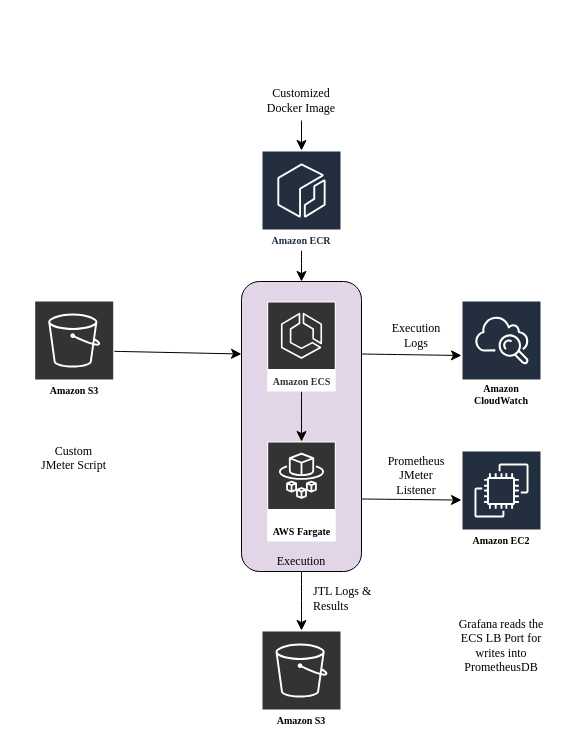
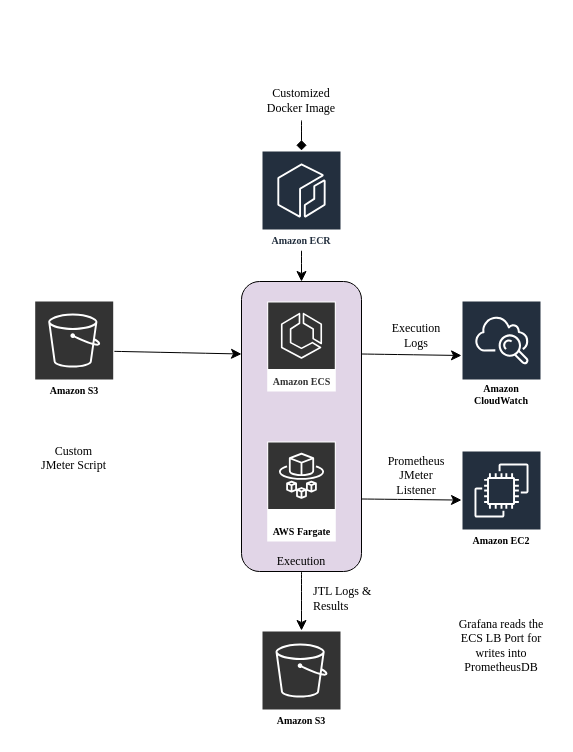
  <mxCell id="0" />
  <mxCell id="1" parent="0" />
  <mxCell id="2" style="edgeStyle=none;curved=1;rounded=0;orthogonalLoop=1;jettySize=auto;html=1;exitX=0.5;exitY=1;exitDx=0;exitDy=0;fontSize=12;startSize=8;endSize=8;fontFamily=Comic Sans MS;" edge="1" parent="1" source="9" target="4"><mxGeometry relative="1" as="geometry" /></mxCell>
  <mxCell id="3" style="edgeStyle=none;curved=1;rounded=0;orthogonalLoop=1;jettySize=auto;html=1;exitX=0.5;exitY=1;exitDx=0;exitDy=0;entryX=0.5;entryY=0;entryDx=0;entryDy=0;fontSize=12;startSize=8;endSize=8;fontFamily=Comic Sans MS;" edge="1" parent="1" target="9"><mxGeometry relative="1" as="geometry"><mxPoint x="301" y="250" as="sourcePoint" /></mxGeometry></mxCell>
  <mxCell id="4" value="Amazon S3" style="sketch=0;outlineConnect=0;strokeColor=#FFFFFF;fillColor=#333333;dashed=0;verticalLabelPosition=middle;verticalAlign=bottom;align=center;html=1;whiteSpace=wrap;spacing=3;shape=mxgraph.aws4.productIcon;prIcon=mxgraph.aws4.s3;fontStyle=1;fontSize=10;fontFamily=Comic Sans MS;" vertex="1" parent="1"><mxGeometry x="261" y="630" width="80" height="100" as="geometry" /></mxCell>
  <mxCell id="5" value="" style="group;fontFamily=Comic Sans MS;" vertex="1" connectable="0" parent="1"><mxGeometry x="251" y="20" width="100" height="100" as="geometry" /></mxCell>
  <mxCell id="6" value="Customized&lt;br style=&quot;font-size: 12px;&quot;&gt;Docker Image" style="text;html=1;strokeColor=none;fillColor=none;align=center;verticalAlign=middle;whiteSpace=wrap;rounded=0;fontSize=12;fontFamily=Comic Sans MS;" vertex="1" parent="5"><mxGeometry y="60" width="100" height="40" as="geometry" /></mxCell>
  <mxCell id="7" value="" style="shape=image;html=1;verticalAlign=top;verticalLabelPosition=bottom;labelBackgroundColor=#ffffff;imageAspect=0;aspect=fixed;image=https://cdn0.iconfinder.com/data/icons/social-media-2104/24/social_media_social_media_logo_docker-128.png;fontSize=16;fontFamily=Comic Sans MS;" vertex="1" parent="5"><mxGeometry x="18" width="64" height="64" as="geometry" /></mxCell>
  <mxCell id="8" value="" style="group;fontSize=10;fontFamily=Comic Sans MS;fontStyle=0" vertex="1" connectable="0" parent="1"><mxGeometry x="241" y="281" width="120" height="290" as="geometry" /></mxCell>
  <mxCell id="9" value="&lt;font style=&quot;font-size: 12px;&quot;&gt;&lt;span&gt;Execution&lt;/span&gt;&lt;/font&gt;" style="rounded=1;whiteSpace=wrap;html=1;fontSize=16;labelBackgroundColor=none;verticalAlign=bottom;fontFamily=Comic Sans MS;fontStyle=0;fillColor=#e1d5e7;" vertex="1" parent="8"><mxGeometry width="120" height="290" as="geometry" /></mxCell>
  <mxCell id="10" value="AWS Fargate" style="sketch=0;outlineConnect=0;strokeColor=#FFFFFF;fillColor=#333333;dashed=0;verticalLabelPosition=middle;verticalAlign=bottom;align=center;html=1;whiteSpace=wrap;spacing=3;shape=mxgraph.aws4.productIcon;prIcon=mxgraph.aws4.fargate;fontStyle=1;fontSize=10;fontFamily=Comic Sans MS;" vertex="1" parent="8"><mxGeometry x="25.714" y="160" width="68.571" height="100" as="geometry" /></mxCell>
- <mxCell id="11" style="edgeStyle=none;curved=1;rounded=0;orthogonalLoop=1;jettySize=auto;html=1;fontSize=12;startSize=8;endSize=8;fontFamily=Comic Sans MS;" edge="1" parent="8" source="12" target="10"><mxGeometry relative="1" as="geometry" /></mxCell>
  <mxCell id="12" value="Amazon ECS" style="sketch=0;outlineConnect=0;dashed=0;verticalLabelPosition=middle;verticalAlign=bottom;align=center;html=1;whiteSpace=wrap;spacing=3;shape=mxgraph.aws4.productIcon;prIcon=mxgraph.aws4.ecs;fillColor=#333333;fontColor=#333333;strokeColor=#FFFFFF;fontStyle=1;fontSize=10;fontFamily=Comic Sans MS;" vertex="1" parent="8"><mxGeometry x="25.71" y="20" width="68.57" height="90" as="geometry" /></mxCell>
  <mxCell id="13" value="JTL Logs &amp;amp; Results" style="text;strokeColor=none;fillColor=none;html=1;align=left;verticalAlign=middle;whiteSpace=wrap;rounded=0;fontFamily=Comic Sans MS;" vertex="1" parent="1"><mxGeometry x="311" y="583" width="90" height="30" as="geometry" /></mxCell>
  <mxCell id="14" style="edgeStyle=none;curved=1;rounded=0;orthogonalLoop=1;jettySize=auto;html=1;exitX=0.25;exitY=0;exitDx=0;exitDy=0;fontSize=12;startSize=8;endSize=8;fontFamily=Comic Sans MS;" edge="1" parent="1" source="13" target="13"><mxGeometry relative="1" as="geometry" /></mxCell>
  <mxCell id="15" value="Amazon CloudWatch" style="sketch=0;outlineConnect=0;gradientColor=none;strokeColor=#ffffff;fillColor=#232F3E;dashed=0;verticalLabelPosition=middle;verticalAlign=bottom;align=center;html=1;whiteSpace=wrap;spacing=3;shape=mxgraph.aws4.productIcon;prIcon=mxgraph.aws4.cloudwatch;fontSize=10;fontStyle=1;fontFamily=Comic Sans MS;" vertex="1" parent="1"><mxGeometry x="461" y="300" width="80" height="110" as="geometry" /></mxCell>
  <mxCell id="16" style="edgeStyle=none;curved=1;rounded=0;orthogonalLoop=1;jettySize=auto;html=1;exitX=1;exitY=0.25;exitDx=0;exitDy=0;fontSize=12;startSize=8;endSize=8;fontFamily=Comic Sans MS;" edge="1" parent="1" source="9"><mxGeometry relative="1" as="geometry"><mxPoint x="461" y="355" as="targetPoint" /></mxGeometry></mxCell>
  <mxCell id="17" style="edgeStyle=none;curved=1;rounded=0;orthogonalLoop=1;jettySize=auto;html=1;entryX=0;entryY=0.25;entryDx=0;entryDy=0;fontSize=12;startSize=8;endSize=8;fontFamily=Comic Sans MS;" edge="1" parent="1" source="18" target="9"><mxGeometry relative="1" as="geometry" /></mxCell>
  <mxCell id="18" value="Amazon S3" style="sketch=0;outlineConnect=0;strokeColor=#FFFFFF;fillColor=#333333;dashed=0;verticalLabelPosition=middle;verticalAlign=bottom;align=center;html=1;whiteSpace=wrap;spacing=3;shape=mxgraph.aws4.productIcon;prIcon=mxgraph.aws4.s3;fontStyle=1;fontSize=10;fontFamily=Comic Sans MS;" vertex="1" parent="1"><mxGeometry x="33.71" y="300" width="80" height="100" as="geometry" /></mxCell>
  <mxCell id="19" value="Amazon ECR" style="sketch=0;outlineConnect=0;fontColor=#232F3E;gradientColor=none;strokeColor=#ffffff;fillColor=#232F3E;dashed=0;verticalLabelPosition=middle;verticalAlign=bottom;align=center;html=1;whiteSpace=wrap;fontSize=10;fontStyle=1;spacing=3;shape=mxgraph.aws4.productIcon;prIcon=mxgraph.aws4.ecr;fontFamily=Comic Sans MS;" vertex="1" parent="1"><mxGeometry x="261" y="150" width="80" height="100" as="geometry" /></mxCell>
  <mxCell id="20" value="&lt;div style=&quot;&quot;&gt;&lt;span style=&quot;background-color: initial;&quot;&gt;Execution&lt;/span&gt;&lt;/div&gt;&lt;div style=&quot;&quot;&gt;&lt;span style=&quot;background-color: initial;&quot;&gt;Logs&lt;/span&gt;&lt;/div&gt;" style="text;strokeColor=none;fillColor=none;html=1;align=center;verticalAlign=middle;whiteSpace=wrap;rounded=0;fontFamily=Comic Sans MS;" vertex="1" parent="1"><mxGeometry x="381" y="320" width="70" height="30" as="geometry" /></mxCell>
  <mxCell id="21" value="Amazon EC2" style="sketch=0;outlineConnect=0;gradientColor=none;strokeColor=#ffffff;fillColor=#232F3E;dashed=0;verticalLabelPosition=middle;verticalAlign=bottom;align=center;html=1;whiteSpace=wrap;spacing=3;shape=mxgraph.aws4.productIcon;prIcon=mxgraph.aws4.ec2;fontSize=10;fontStyle=1;fontFamily=Comic Sans MS;" vertex="1" parent="1"><mxGeometry x="461" y="450" width="80" height="100" as="geometry" /></mxCell>
- <mxCell id="22" style="edgeStyle=none;curved=1;rounded=0;orthogonalLoop=1;jettySize=auto;html=1;exitX=0.5;exitY=1;exitDx=0;exitDy=0;fontSize=12;startSize=8;endSize=8;fontFamily=Comic Sans MS;" edge="1" parent="1" source="6" target="19"><mxGeometry relative="1" as="geometry" /></mxCell>
+ <mxCell id="22" style="edgeStyle=none;curved=1;rounded=0;orthogonalLoop=1;jettySize=auto;html=1;exitX=0.5;exitY=1;exitDx=0;exitDy=0;fontSize=12;startSize=8;endSize=8;fontFamily=Comic Sans MS;endArrow=diamond;" edge="1" parent="1" source="6" target="19"><mxGeometry relative="1" as="geometry" /></mxCell>
  <mxCell id="23" style="edgeStyle=none;curved=1;rounded=0;orthogonalLoop=1;jettySize=auto;html=1;exitX=1;exitY=0.75;exitDx=0;exitDy=0;fontSize=12;startSize=8;endSize=8;fontFamily=Comic Sans MS;" edge="1" parent="1" source="9" target="21"><mxGeometry relative="1" as="geometry" /></mxCell>
  <mxCell id="24" value="&lt;div style=&quot;&quot;&gt;Prometheus&lt;/div&gt;&lt;div style=&quot;&quot;&gt;JMeter Listener&lt;/div&gt;" style="text;strokeColor=none;fillColor=none;html=1;align=center;verticalAlign=middle;whiteSpace=wrap;rounded=0;fontFamily=Comic Sans MS;" vertex="1" parent="1"><mxGeometry x="381" y="460" width="70" height="30" as="geometry" /></mxCell>
  <mxCell id="25" value="&lt;div style=&quot;&quot;&gt;Grafana&amp;nbsp;&lt;span style=&quot;background-color: initial;&quot;&gt;reads the ECS LB Port for writes into PrometheusDB&lt;/span&gt;&lt;/div&gt;" style="text;strokeColor=none;fillColor=none;html=1;align=center;verticalAlign=middle;whiteSpace=wrap;rounded=0;fontFamily=Comic Sans MS;" vertex="1" parent="1"><mxGeometry x="451" y="630" width="100" height="30" as="geometry" /></mxCell>
  <mxCell id="26" style="edgeStyle=none;curved=1;rounded=0;orthogonalLoop=1;jettySize=auto;html=1;exitX=0.5;exitY=1;exitDx=0;exitDy=0;fontSize=12;startSize=8;endSize=8;fontFamily=Comic Sans MS;" edge="1" parent="1" source="25" target="25"><mxGeometry relative="1" as="geometry" /></mxCell>
  <mxCell id="27" value="" style="shape=image;imageAspect=0;aspect=fixed;verticalLabelPosition=bottom;verticalAlign=top;fontSize=16;image=https://upload.wikimedia.org/wikipedia/commons/2/22/Apache_JMeter.png?20160517202659;fontFamily=Comic Sans MS;" vertex="1" parent="1"><mxGeometry x="33.71" y="410" width="88.14" height="30" as="geometry" /></mxCell>
  <mxCell id="28" value="Custom&#10;JMeter Script&#10;" style="text;strokeColor=none;fillColor=none;html=1;align=center;verticalAlign=middle;whiteSpace=wrap;rounded=0;spacingTop=0;spacing=0;spacingBottom=0;spacingLeft=0;horizontal=1;fontFamily=Comic Sans MS;" vertex="1" parent="1"><mxGeometry x="20.07" y="450" width="107.29" height="30" as="geometry" /></mxCell>
  <mxCell id="29" value="" style="shape=image;imageAspect=0;aspect=fixed;verticalLabelPosition=bottom;verticalAlign=top;dashed=0;sketch=0;strokeColor=#314354;fontFamily=Helvetica;fontSize=10;fontColor=#ffffff;fillColor=#647687;html=1;image=https://upload.wikimedia.org/wikipedia/commons/thumb/a/a1/Grafana_logo.svg/1920px-Grafana_logo.svg.png;" vertex="1" parent="1"><mxGeometry x="479.22" y="560" width="43.56" height="44.5" as="geometry" /></mxCell>
  <mxCell id="30" style="edgeStyle=none;curved=1;rounded=0;orthogonalLoop=1;jettySize=auto;html=1;exitX=0.5;exitY=0;exitDx=0;exitDy=0;fontFamily=Helvetica;fontSize=10;fontColor=#ffffff;startSize=8;endSize=8;" edge="1" parent="1" source="29" target="29"><mxGeometry relative="1" as="geometry" /></mxCell>
